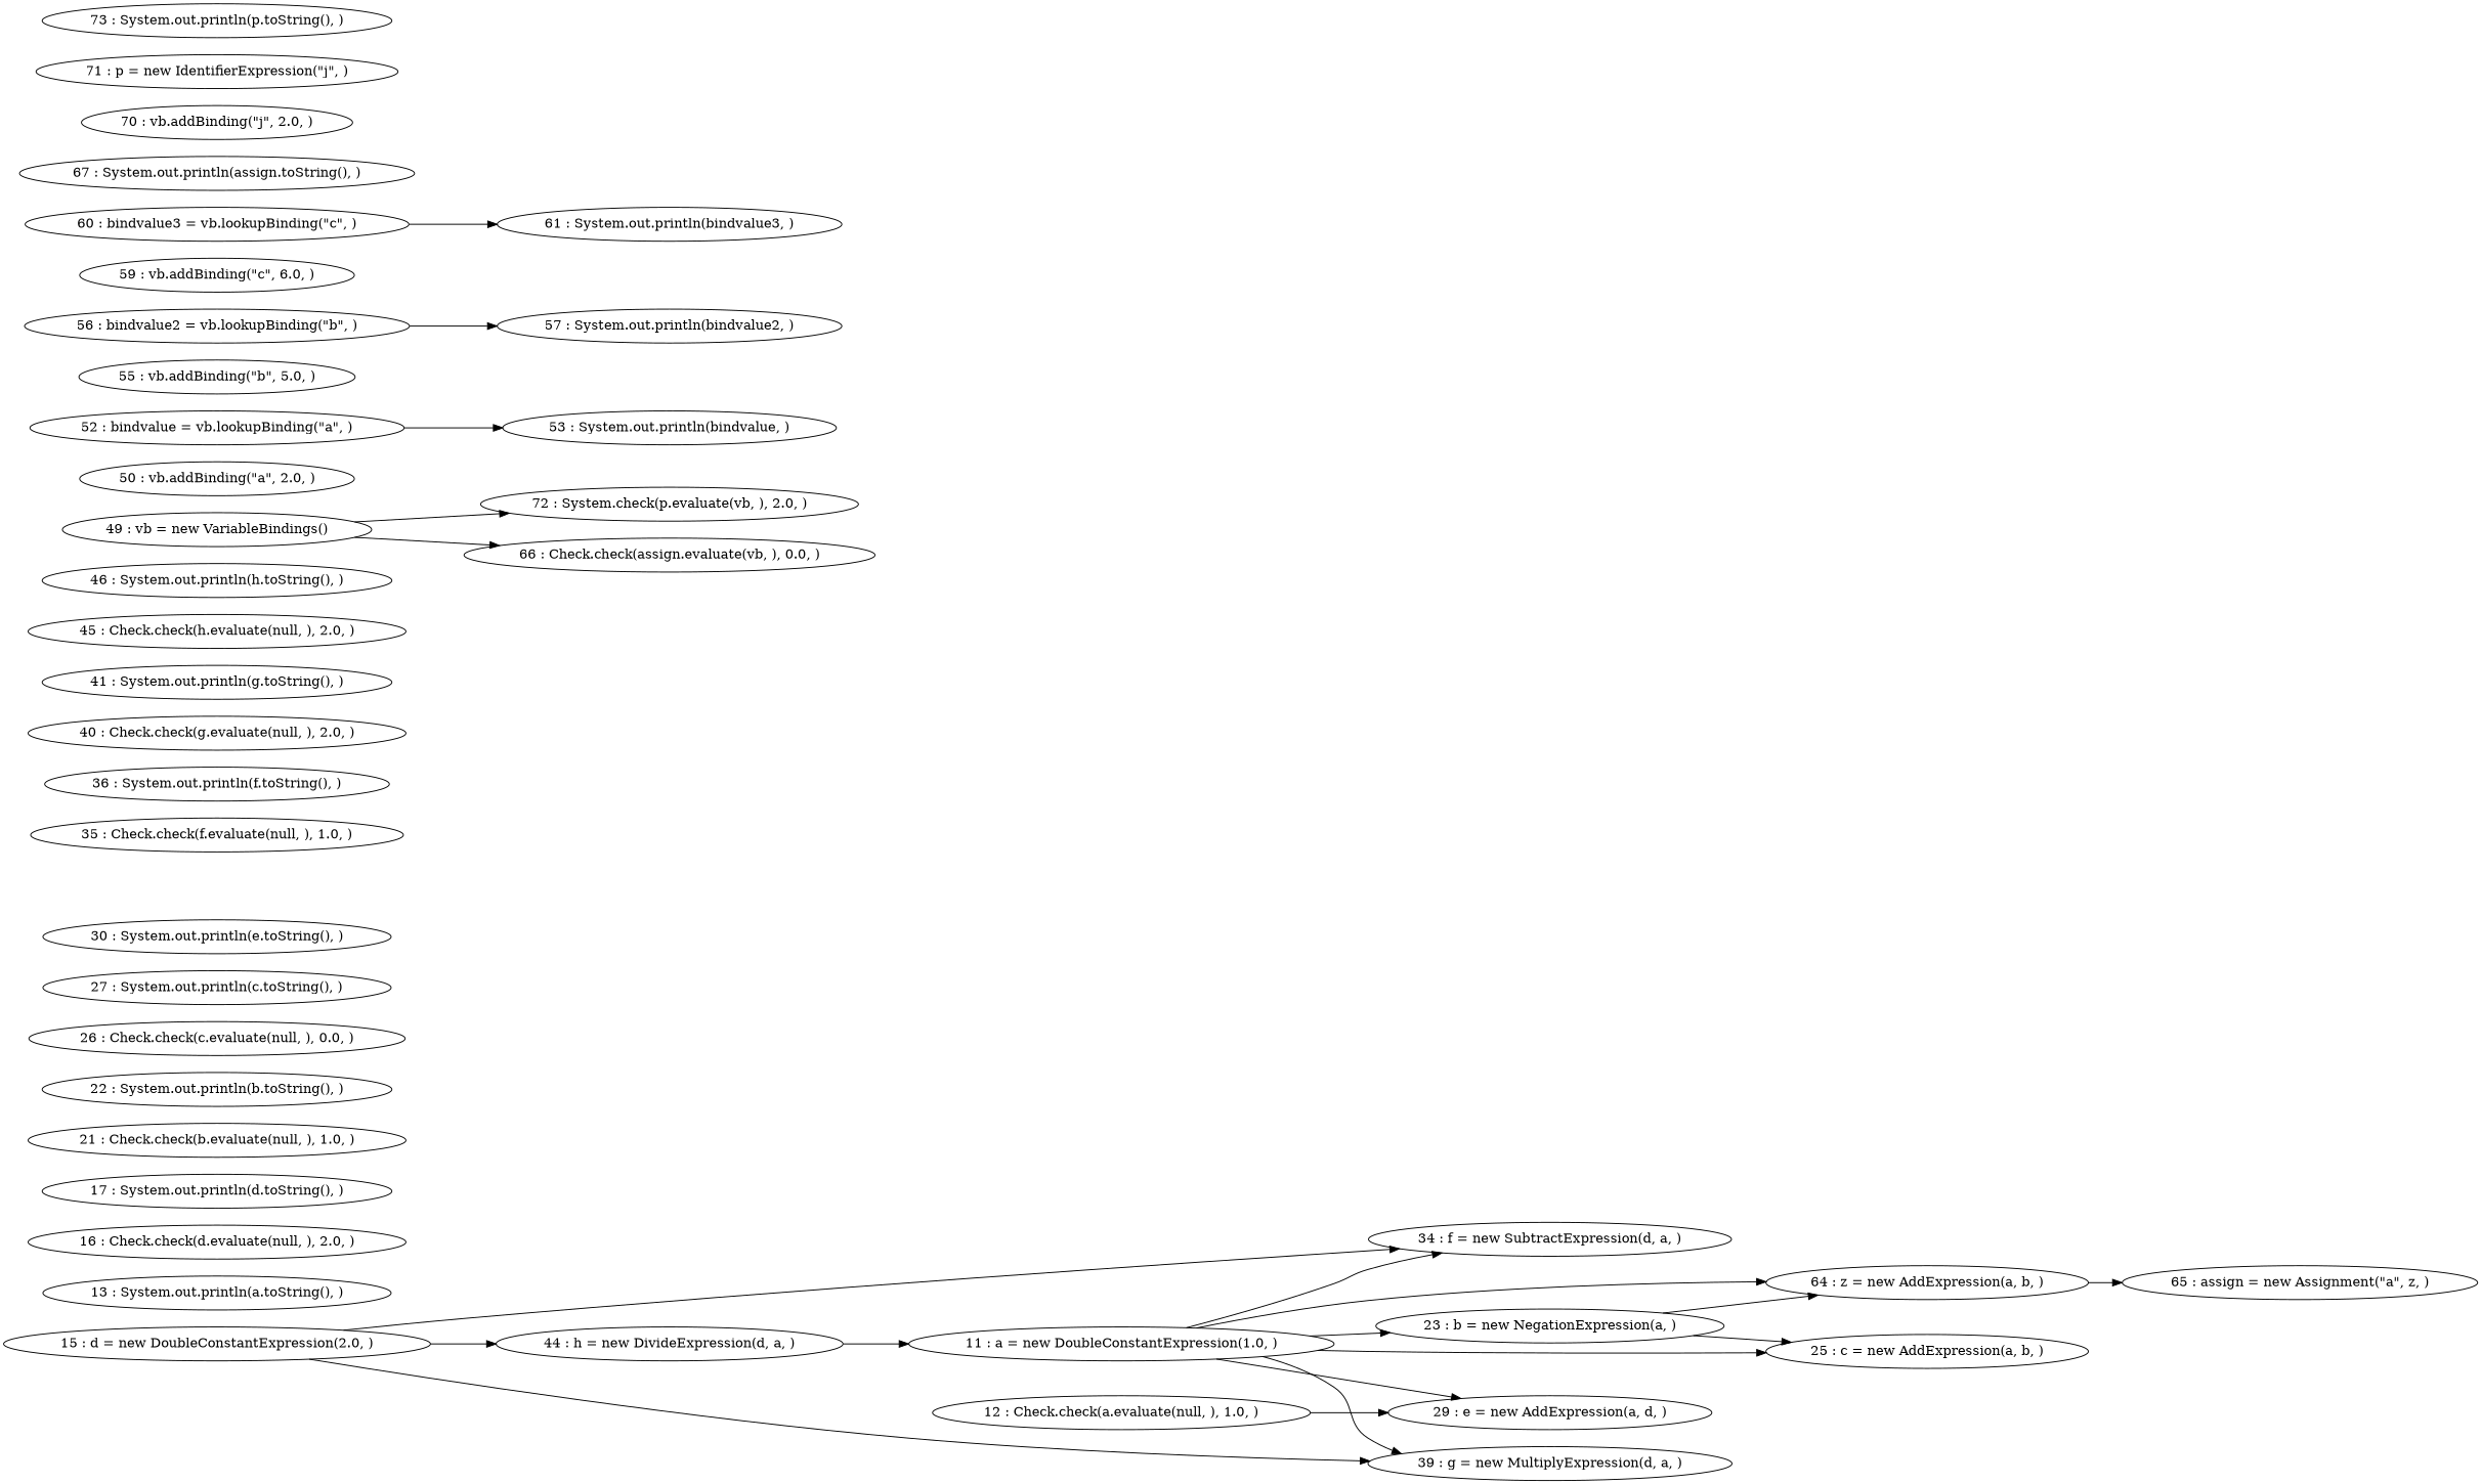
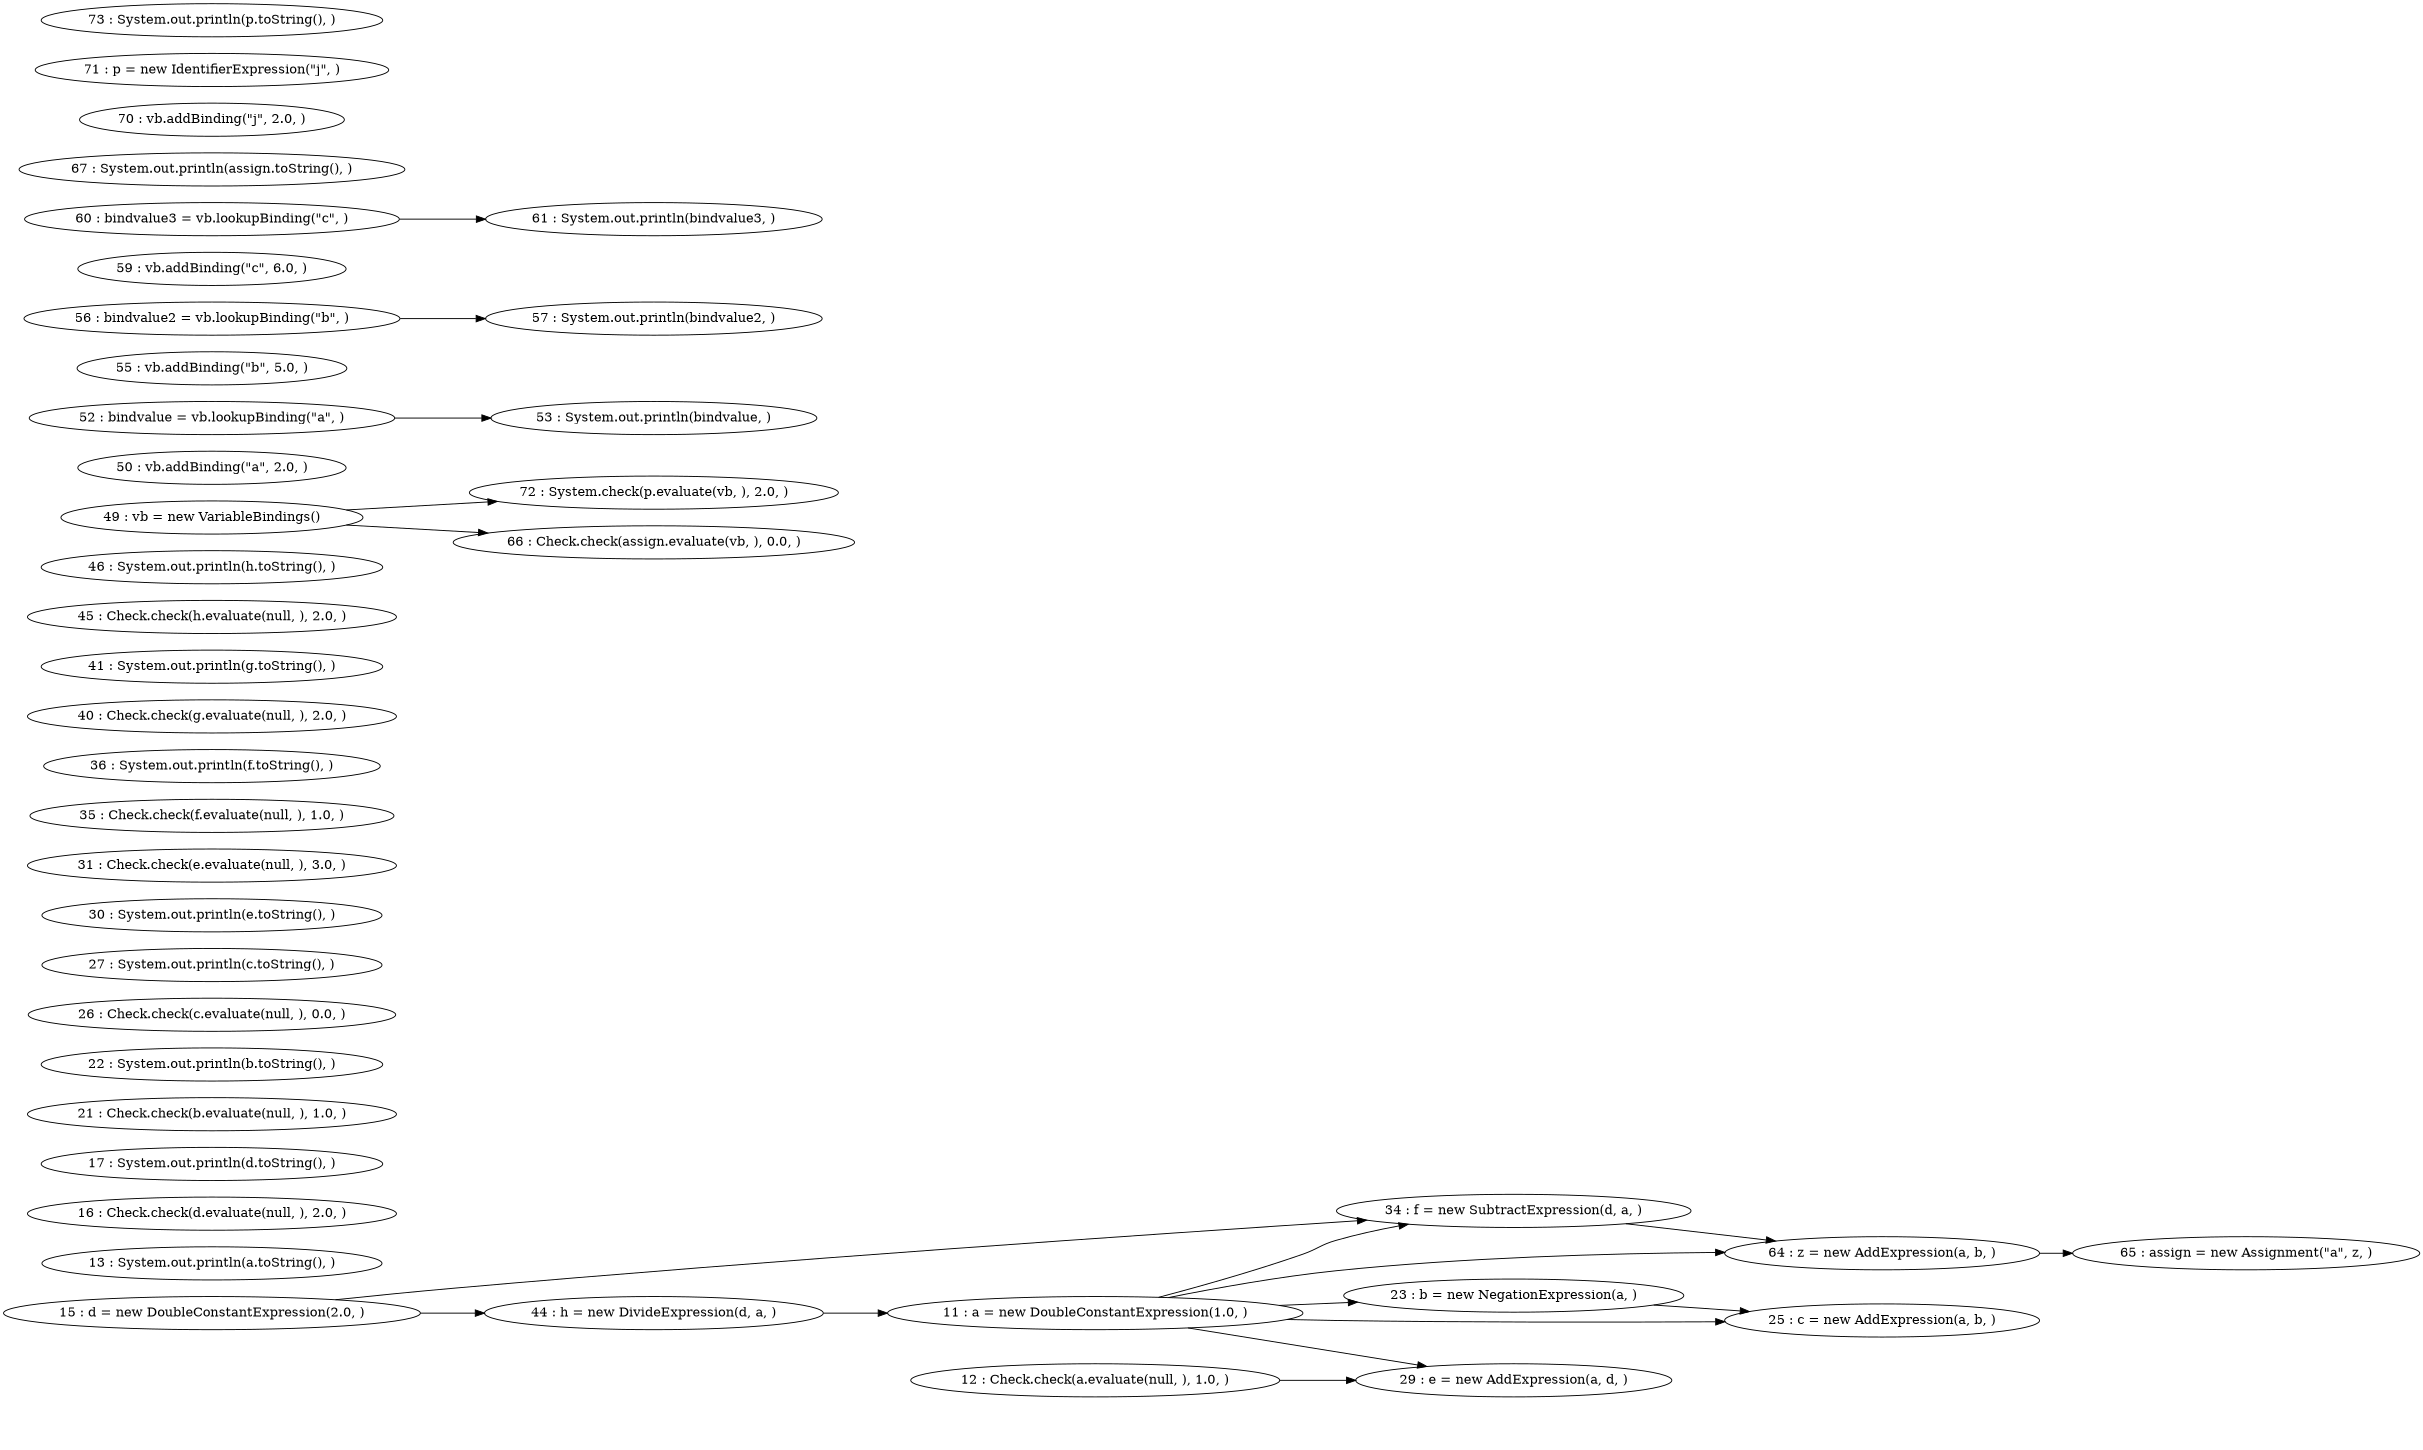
  digraph {
    rankdir=LR
    n1 [label="23 : b = new NegationExpression(a, )"]
    "11 : a = new DoubleConstantExpression(1.0, )"
    "29 : e = new AddExpression(a, d, )"
-   "39 : g = new MultiplyExpression(d, a, )"
    "34 : f = new SubtractExpression(d, a, )"
    "64 : z = new AddExpression(a, b, )"
    "25 : c = new AddExpression(a, b, )"
    "65 : assign = new Assignment(\"a\", z, )"
    "44 : h = new DivideExpression(d, a, )"
    "12 : Check.check(a.evaluate(null, ), 1.0, )"
    "13 : System.out.println(a.toString(), )"
    "15 : d = new DoubleConstantExpression(2.0, )"
    "16 : Check.check(d.evaluate(null, ), 2.0, )"
    "17 : System.out.println(d.toString(), )"
    "21 : Check.check(b.evaluate(null, ), 1.0, )"
    "22 : System.out.println(b.toString(), )"
    "26 : Check.check(c.evaluate(null, ), 0.0, )"
    "27 : System.out.println(c.toString(), )"
    "30 : System.out.println(e.toString(), )"
+   "31 : Check.check(e.evaluate(null, ), 3.0, )"
    "35 : Check.check(f.evaluate(null, ), 1.0, )"
    "36 : System.out.println(f.toString(), )"
    "40 : Check.check(g.evaluate(null, ), 2.0, )"
    "41 : System.out.println(g.toString(), )"
    "45 : Check.check(h.evaluate(null, ), 2.0, )"
    "46 : System.out.println(h.toString(), )"
    n27 [label="72 : System.check(p.evaluate(vb, ), 2.0, )"]
    "49 : vb = new VariableBindings()"
    "66 : Check.check(assign.evaluate(vb, ), 0.0, )"
    "50 : vb.addBinding(\"a\", 2.0, )"
    "52 : bindvalue = vb.lookupBinding(\"a\", )"
    "53 : System.out.println(bindvalue, )"
    "55 : vb.addBinding(\"b\", 5.0, )"
    "56 : bindvalue2 = vb.lookupBinding(\"b\", )"
    "57 : System.out.println(bindvalue2, )"
    "59 : vb.addBinding(\"c\", 6.0, )"
    "60 : bindvalue3 = vb.lookupBinding(\"c\", )"
    "61 : System.out.println(bindvalue3, )"
    "67 : System.out.println(assign.toString(), )"
    "70 : vb.addBinding(\"j\", 2.0, )"
    "71 : p = new IdentifierExpression(\"j\", )"
    "73 : System.out.println(p.toString(), )"
-   n1 -> "64 : z = new AddExpression(a, b, )"
+   "34 : f = new SubtractExpression(d, a, )" -> "64 : z = new AddExpression(a, b, )"
    n1 -> "25 : c = new AddExpression(a, b, )"
    "11 : a = new DoubleConstantExpression(1.0, )" -> n1
    "11 : a = new DoubleConstantExpression(1.0, )" -> "29 : e = new AddExpression(a, d, )"
-   "11 : a = new DoubleConstantExpression(1.0, )" -> "39 : g = new MultiplyExpression(d, a, )"
    "11 : a = new DoubleConstantExpression(1.0, )" -> "34 : f = new SubtractExpression(d, a, )"
    "11 : a = new DoubleConstantExpression(1.0, )" -> "64 : z = new AddExpression(a, b, )"
    "11 : a = new DoubleConstantExpression(1.0, )" -> "25 : c = new AddExpression(a, b, )"
    "64 : z = new AddExpression(a, b, )" -> "65 : assign = new Assignment(\"a\", z, )"
    "44 : h = new DivideExpression(d, a, )" -> "11 : a = new DoubleConstantExpression(1.0, )"
    "12 : Check.check(a.evaluate(null, ), 1.0, )" -> "29 : e = new AddExpression(a, d, )"
-   "15 : d = new DoubleConstantExpression(2.0, )" -> "39 : g = new MultiplyExpression(d, a, )"
    "15 : d = new DoubleConstantExpression(2.0, )" -> "34 : f = new SubtractExpression(d, a, )"
    "15 : d = new DoubleConstantExpression(2.0, )" -> "44 : h = new DivideExpression(d, a, )"
    "49 : vb = new VariableBindings()" -> n27
    "49 : vb = new VariableBindings()" -> "66 : Check.check(assign.evaluate(vb, ), 0.0, )"
    "52 : bindvalue = vb.lookupBinding(\"a\", )" -> "53 : System.out.println(bindvalue, )"
    "56 : bindvalue2 = vb.lookupBinding(\"b\", )" -> "57 : System.out.println(bindvalue2, )"
    "60 : bindvalue3 = vb.lookupBinding(\"c\", )" -> "61 : System.out.println(bindvalue3, )"
  }
